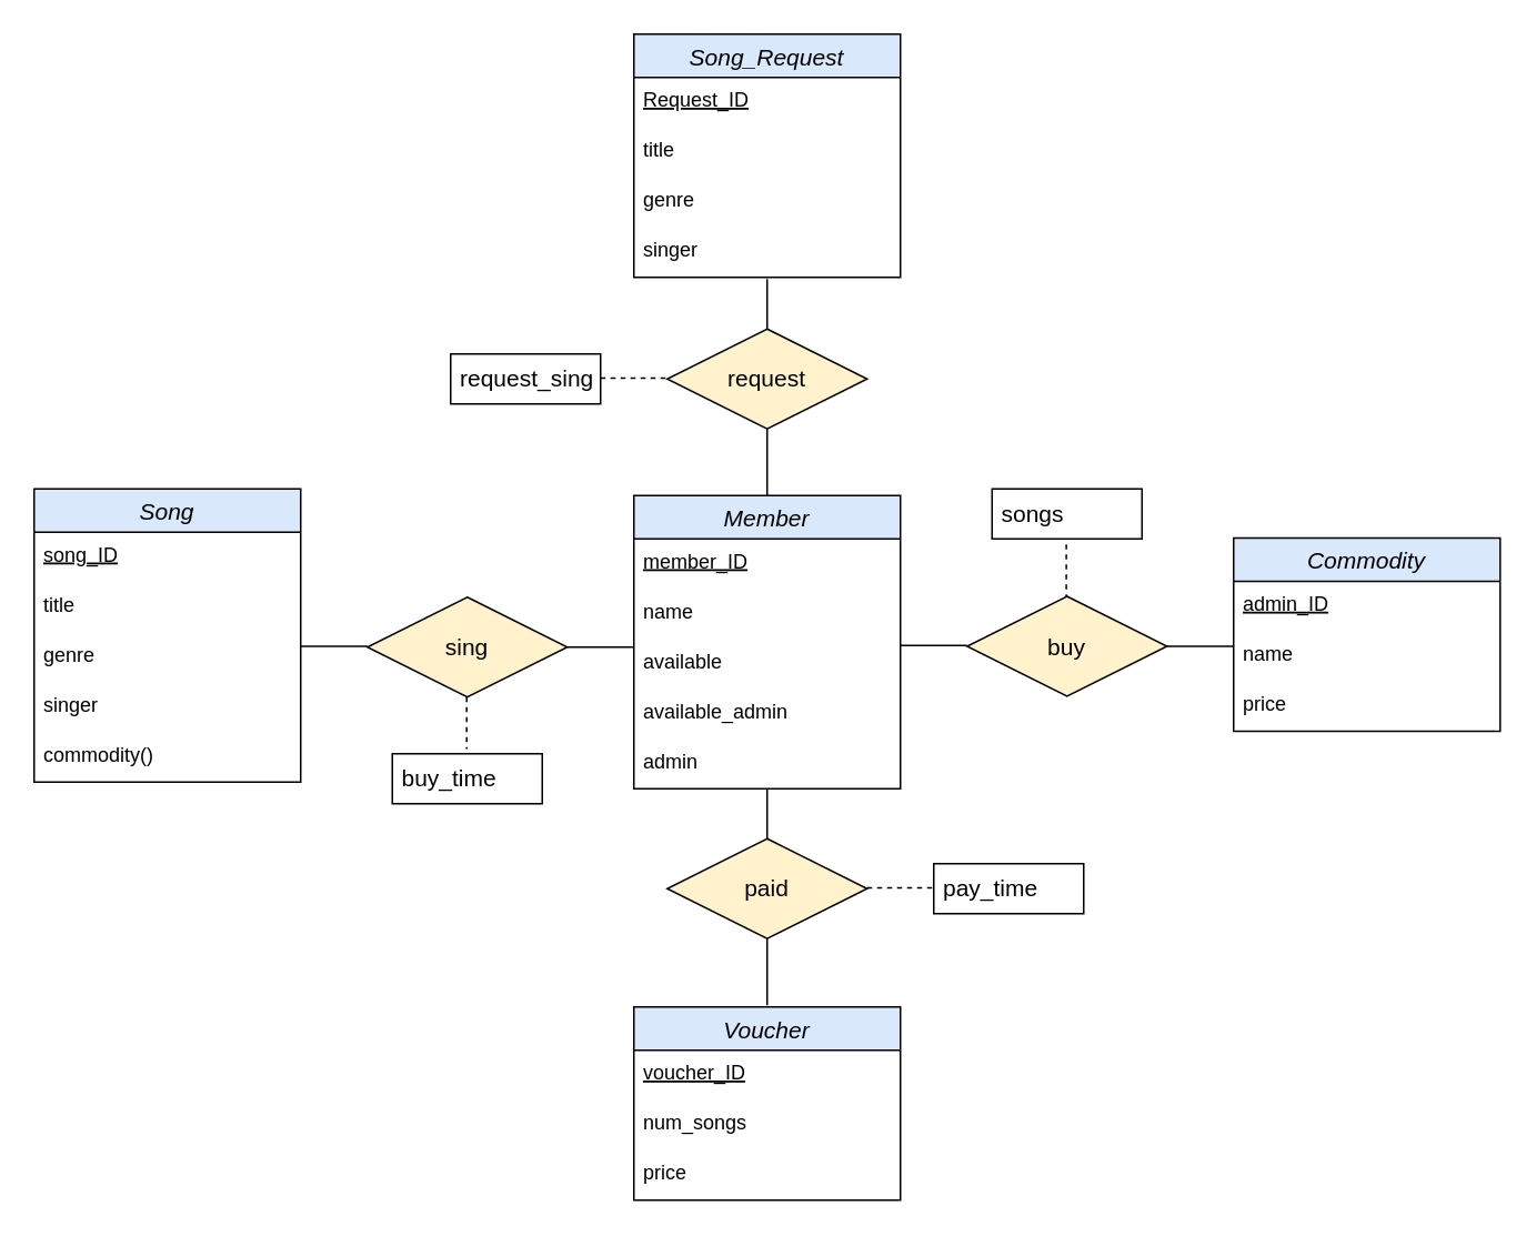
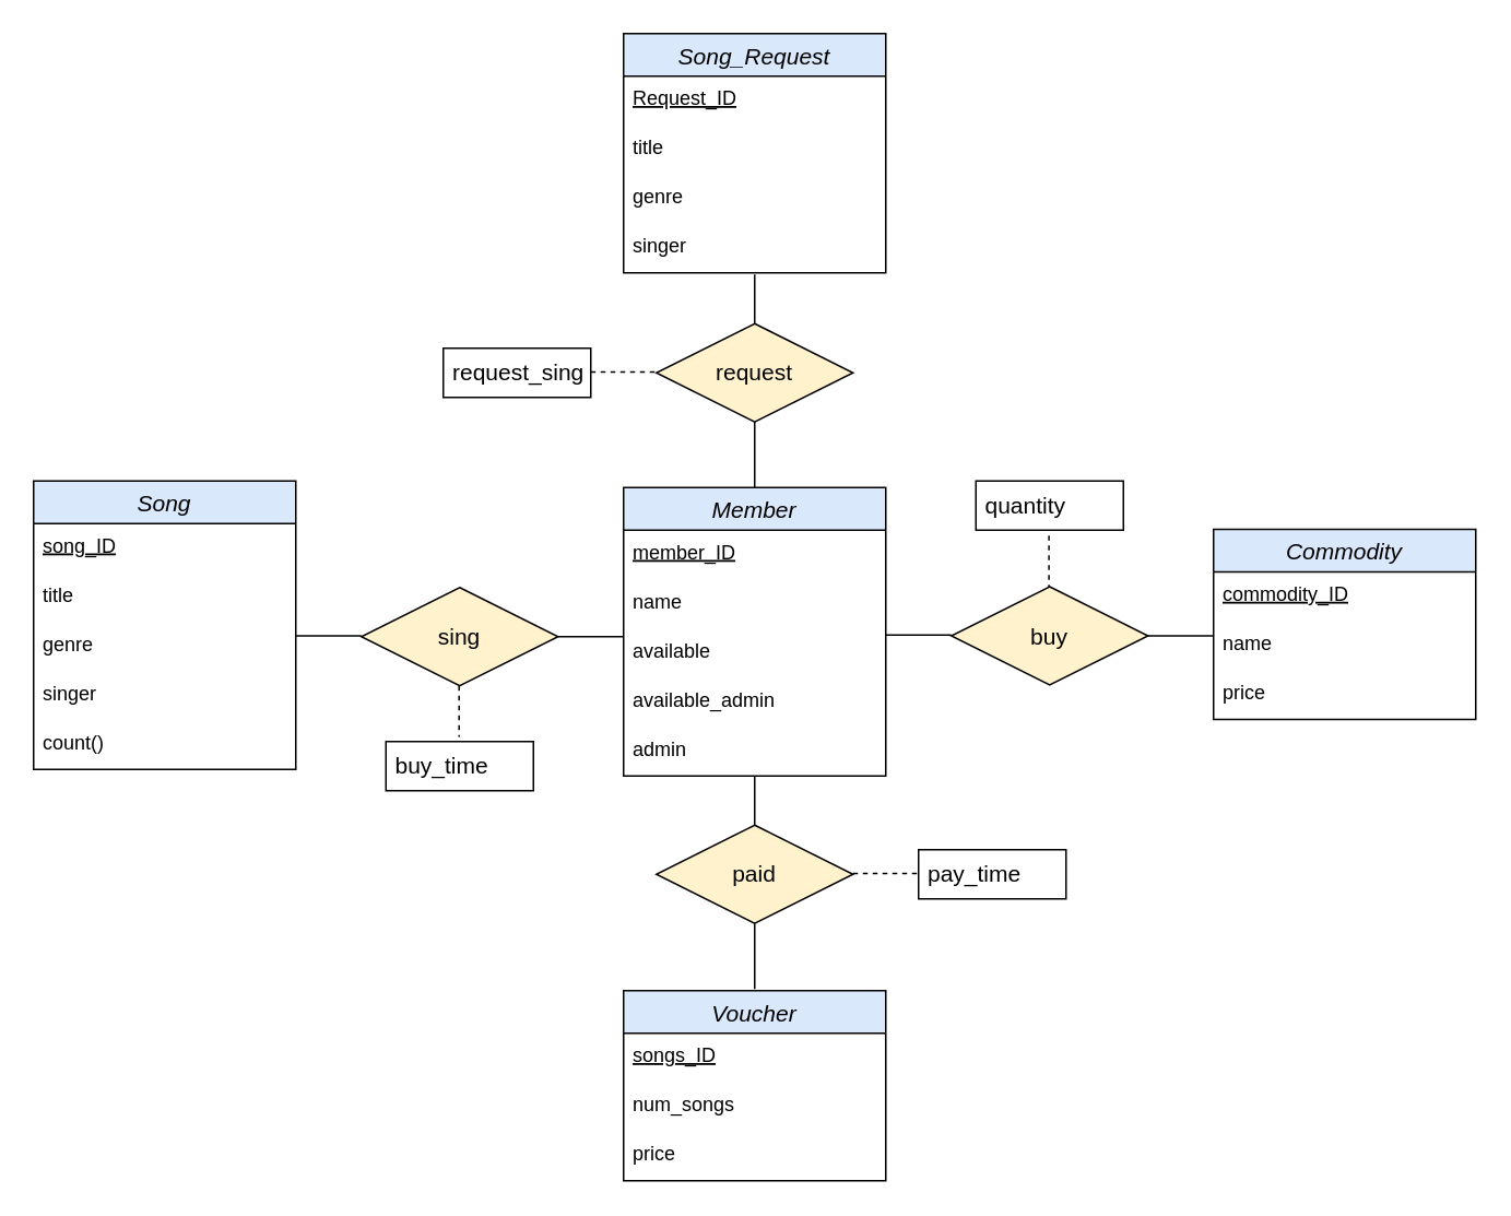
  <mxCell id="0" />
  <mxCell id="1" parent="0" />
  <mxCell id="2" value="Song" style="swimlane;fontStyle=2;childLayout=stackLayout;horizontal=1;startSize=26;horizontalStack=0;resizeParent=1;resizeParentMax=0;resizeLast=0;collapsible=1;marginBottom=0;align=center;fontSize=14;fillColor=#dae8fc;strokeColor=#000000;" vertex="1" parent="1"><mxGeometry x="20" y="293" width="160" height="176" as="geometry" /></mxCell>
  <mxCell id="3" value="song_ID" style="text;strokeColor=none;fillColor=none;spacingLeft=4;spacingRight=4;overflow=hidden;rotatable=0;points=[[0,0.5],[1,0.5]];portConstraint=eastwest;fontSize=12;fontStyle=4" vertex="1" parent="2"><mxGeometry y="26" width="160" height="30" as="geometry" /></mxCell>
  <mxCell id="4" value="title" style="text;strokeColor=none;fillColor=none;spacingLeft=4;spacingRight=4;overflow=hidden;rotatable=0;points=[[0,0.5],[1,0.5]];portConstraint=eastwest;fontSize=12;" vertex="1" parent="2"><mxGeometry y="56" width="160" height="30" as="geometry" /></mxCell>
  <mxCell id="5" value="genre" style="text;strokeColor=none;fillColor=none;spacingLeft=4;spacingRight=4;overflow=hidden;rotatable=0;points=[[0,0.5],[1,0.5]];portConstraint=eastwest;fontSize=12;" vertex="1" parent="2"><mxGeometry y="86" width="160" height="30" as="geometry" /></mxCell>
  <mxCell id="6" value="singer" style="text;strokeColor=none;fillColor=none;spacingLeft=4;spacingRight=4;overflow=hidden;rotatable=0;points=[[0,0.5],[1,0.5]];portConstraint=eastwest;fontSize=12;" vertex="1" parent="2"><mxGeometry y="116" width="160" height="30" as="geometry" /></mxCell>
- <mxCell id="7" value="commodity()" style="text;strokeColor=none;fillColor=none;spacingLeft=4;spacingRight=4;overflow=hidden;rotatable=0;points=[[0,0.5],[1,0.5]];portConstraint=eastwest;fontSize=12;" vertex="1" parent="2"><mxGeometry y="146" width="160" height="30" as="geometry" /></mxCell>
+ <mxCell id="7" value="count()" style="text;strokeColor=none;fillColor=none;spacingLeft=4;spacingRight=4;overflow=hidden;rotatable=0;points=[[0,0.5],[1,0.5]];portConstraint=eastwest;fontSize=12;" vertex="1" parent="2"><mxGeometry y="146" width="160" height="30" as="geometry" /></mxCell>
  <mxCell id="8" value="Song_Request" style="swimlane;fontStyle=2;childLayout=stackLayout;horizontal=1;startSize=26;horizontalStack=0;resizeParent=1;resizeParentMax=0;resizeLast=0;collapsible=1;marginBottom=0;align=center;fontSize=14;fillColor=#dae8fc;strokeColor=#000000;" vertex="1" parent="1"><mxGeometry x="380" y="20" width="160" height="146" as="geometry" /></mxCell>
  <mxCell id="9" value="Request_ID" style="text;strokeColor=none;fillColor=none;spacingLeft=4;spacingRight=4;overflow=hidden;rotatable=0;points=[[0,0.5],[1,0.5]];portConstraint=eastwest;fontSize=12;fontStyle=4" vertex="1" parent="8"><mxGeometry y="26" width="160" height="30" as="geometry" /></mxCell>
  <mxCell id="10" value="title" style="text;strokeColor=none;fillColor=none;spacingLeft=4;spacingRight=4;overflow=hidden;rotatable=0;points=[[0,0.5],[1,0.5]];portConstraint=eastwest;fontSize=12;" vertex="1" parent="8"><mxGeometry y="56" width="160" height="30" as="geometry" /></mxCell>
  <mxCell id="11" value="genre" style="text;strokeColor=none;fillColor=none;spacingLeft=4;spacingRight=4;overflow=hidden;rotatable=0;points=[[0,0.5],[1,0.5]];portConstraint=eastwest;fontSize=12;" vertex="1" parent="8"><mxGeometry y="86" width="160" height="30" as="geometry" /></mxCell>
  <mxCell id="12" value="singer" style="text;strokeColor=none;fillColor=none;spacingLeft=4;spacingRight=4;overflow=hidden;rotatable=0;points=[[0,0.5],[1,0.5]];portConstraint=eastwest;fontSize=12;" vertex="1" parent="8"><mxGeometry y="116" width="160" height="30" as="geometry" /></mxCell>
  <mxCell id="13" value="Member" style="swimlane;fontStyle=2;childLayout=stackLayout;horizontal=1;startSize=26;horizontalStack=0;resizeParent=1;resizeParentMax=0;resizeLast=0;collapsible=1;marginBottom=0;align=center;fontSize=14;fillColor=#dae8fc;strokeColor=#000000;" vertex="1" parent="1"><mxGeometry x="380" y="297" width="160" height="176" as="geometry" /></mxCell>
  <mxCell id="14" value="member_ID" style="text;strokeColor=none;fillColor=none;spacingLeft=4;spacingRight=4;overflow=hidden;rotatable=0;points=[[0,0.5],[1,0.5]];portConstraint=eastwest;fontSize=12;fontStyle=4" vertex="1" parent="13"><mxGeometry y="26" width="160" height="30" as="geometry" /></mxCell>
  <mxCell id="15" value="name" style="text;strokeColor=none;fillColor=none;spacingLeft=4;spacingRight=4;overflow=hidden;rotatable=0;points=[[0,0.5],[1,0.5]];portConstraint=eastwest;fontSize=12;" vertex="1" parent="13"><mxGeometry y="56" width="160" height="30" as="geometry" /></mxCell>
  <mxCell id="16" value="available" style="text;strokeColor=none;fillColor=none;spacingLeft=4;spacingRight=4;overflow=hidden;rotatable=0;points=[[0,0.5],[1,0.5]];portConstraint=eastwest;fontSize=12;" vertex="1" parent="13"><mxGeometry y="86" width="160" height="30" as="geometry" /></mxCell>
  <mxCell id="17" value="available_admin" style="text;strokeColor=none;fillColor=none;spacingLeft=4;spacingRight=4;overflow=hidden;rotatable=0;points=[[0,0.5],[1,0.5]];portConstraint=eastwest;fontSize=12;" vertex="1" parent="13"><mxGeometry y="116" width="160" height="30" as="geometry" /></mxCell>
  <mxCell id="18" value="admin" style="text;strokeColor=none;fillColor=none;spacingLeft=4;spacingRight=4;overflow=hidden;rotatable=0;points=[[0,0.5],[1,0.5]];portConstraint=eastwest;fontSize=12;" vertex="1" parent="13"><mxGeometry y="146" width="160" height="30" as="geometry" /></mxCell>
  <mxCell id="19" value="Commodity" style="swimlane;fontStyle=2;childLayout=stackLayout;horizontal=1;startSize=26;horizontalStack=0;resizeParent=1;resizeParentMax=0;resizeLast=0;collapsible=1;marginBottom=0;align=center;fontSize=14;fillColor=#dae8fc;strokeColor=#000000;" vertex="1" parent="1"><mxGeometry x="740" y="322.5" width="160" height="116" as="geometry" /></mxCell>
- <mxCell id="20" value="admin_ID" style="text;strokeColor=none;fillColor=none;spacingLeft=4;spacingRight=4;overflow=hidden;rotatable=0;points=[[0,0.5],[1,0.5]];portConstraint=eastwest;fontSize=12;fontStyle=4" vertex="1" parent="19"><mxGeometry y="26" width="160" height="30" as="geometry" /></mxCell>
+ <mxCell id="20" value="commodity_ID" style="text;strokeColor=none;fillColor=none;spacingLeft=4;spacingRight=4;overflow=hidden;rotatable=0;points=[[0,0.5],[1,0.5]];portConstraint=eastwest;fontSize=12;fontStyle=4" vertex="1" parent="19"><mxGeometry y="26" width="160" height="30" as="geometry" /></mxCell>
  <mxCell id="21" value="name" style="text;strokeColor=none;fillColor=none;spacingLeft=4;spacingRight=4;overflow=hidden;rotatable=0;points=[[0,0.5],[1,0.5]];portConstraint=eastwest;fontSize=12;" vertex="1" parent="19"><mxGeometry y="56" width="160" height="30" as="geometry" /></mxCell>
  <mxCell id="22" value="price" style="text;strokeColor=none;fillColor=none;spacingLeft=4;spacingRight=4;overflow=hidden;rotatable=0;points=[[0,0.5],[1,0.5]];portConstraint=eastwest;fontSize=12;" vertex="1" parent="19"><mxGeometry y="86" width="160" height="30" as="geometry" /></mxCell>
  <mxCell id="23" value="Voucher" style="swimlane;fontStyle=2;childLayout=stackLayout;horizontal=1;startSize=26;horizontalStack=0;resizeParent=1;resizeParentMax=0;resizeLast=0;collapsible=1;marginBottom=0;align=center;fontSize=14;fillColor=#dae8fc;strokeColor=#000000;" vertex="1" parent="1"><mxGeometry x="380" y="604" width="160" height="116" as="geometry" /></mxCell>
- <mxCell id="24" value="voucher_ID" style="text;strokeColor=none;fillColor=none;spacingLeft=4;spacingRight=4;overflow=hidden;rotatable=0;points=[[0,0.5],[1,0.5]];portConstraint=eastwest;fontSize=12;fontStyle=4" vertex="1" parent="23"><mxGeometry y="26" width="160" height="30" as="geometry" /></mxCell>
+ <mxCell id="24" value="songs_ID" style="text;strokeColor=none;fillColor=none;spacingLeft=4;spacingRight=4;overflow=hidden;rotatable=0;points=[[0,0.5],[1,0.5]];portConstraint=eastwest;fontSize=12;fontStyle=4" vertex="1" parent="23"><mxGeometry y="26" width="160" height="30" as="geometry" /></mxCell>
  <mxCell id="25" value="num_songs" style="text;strokeColor=none;fillColor=none;spacingLeft=4;spacingRight=4;overflow=hidden;rotatable=0;points=[[0,0.5],[1,0.5]];portConstraint=eastwest;fontSize=12;" vertex="1" parent="23"><mxGeometry y="56" width="160" height="30" as="geometry" /></mxCell>
  <mxCell id="26" value="price" style="text;strokeColor=none;fillColor=none;spacingLeft=4;spacingRight=4;overflow=hidden;rotatable=0;points=[[0,0.5],[1,0.5]];portConstraint=eastwest;fontSize=12;" vertex="1" parent="23"><mxGeometry y="86" width="160" height="30" as="geometry" /></mxCell>
  <mxCell id="27" value="sing" style="shape=rhombus;perimeter=rhombusPerimeter;whiteSpace=wrap;html=1;align=center;fontFamily=Helvetica;fontSize=14;startSize=26;strokeColor=#000000;fillColor=#fff2cc;" vertex="1" parent="1"><mxGeometry x="220" y="358" width="120" height="60" as="geometry" /></mxCell>
  <mxCell id="28" value="" style="endArrow=none;html=1;rounded=0;fontFamily=Helvetica;fontSize=14;fontColor=default;startSize=26;" edge="1" parent="1"><mxGeometry relative="1" as="geometry"><mxPoint x="340" y="388" as="sourcePoint" /><mxPoint x="380" y="388" as="targetPoint" /></mxGeometry></mxCell>
  <mxCell id="29" value="" style="endArrow=none;html=1;rounded=0;fontFamily=Helvetica;fontSize=14;fontColor=default;startSize=26;" edge="1" parent="1"><mxGeometry relative="1" as="geometry"><mxPoint x="180" y="387.5" as="sourcePoint" /><mxPoint x="220" y="387.5" as="targetPoint" /></mxGeometry></mxCell>
  <mxCell id="30" value="request" style="shape=rhombus;perimeter=rhombusPerimeter;whiteSpace=wrap;html=1;align=center;fontFamily=Helvetica;fontSize=14;startSize=26;strokeColor=#000000;fillColor=#fff2cc;" vertex="1" parent="1"><mxGeometry x="400" y="197" width="120" height="60" as="geometry" /></mxCell>
  <mxCell id="31" value="" style="endArrow=none;html=1;rounded=0;fontFamily=Helvetica;fontSize=14;fontColor=default;startSize=26;" edge="1" parent="1"><mxGeometry relative="1" as="geometry"><mxPoint x="460" y="257" as="sourcePoint" /><mxPoint x="460" y="297" as="targetPoint" /></mxGeometry></mxCell>
  <mxCell id="32" value="" style="endArrow=none;html=1;rounded=0;fontFamily=Helvetica;fontSize=14;fontColor=default;startSize=26;" edge="1" parent="1"><mxGeometry relative="1" as="geometry"><mxPoint x="460" y="167" as="sourcePoint" /><mxPoint x="460" y="197" as="targetPoint" /></mxGeometry></mxCell>
  <mxCell id="33" value="" style="endArrow=none;html=1;rounded=0;fontFamily=Helvetica;fontSize=14;fontColor=default;startSize=26;dashed=1;" edge="1" parent="1"><mxGeometry relative="1" as="geometry"><mxPoint x="360" y="226.44" as="sourcePoint" /><mxPoint x="400" y="226.44" as="targetPoint" /></mxGeometry></mxCell>
  <mxCell id="34" value="request_sing" style="text;strokeColor=default;fillColor=none;align=left;verticalAlign=middle;spacingLeft=4;spacingRight=4;overflow=hidden;points=[[0,0.5],[1,0.5]];portConstraint=eastwest;rotatable=0;fontFamily=Helvetica;fontSize=14;fontColor=default;startSize=26;html=1;" vertex="1" parent="1"><mxGeometry x="270" y="212" width="90" height="30" as="geometry" /></mxCell>
  <mxCell id="35" value="buy" style="shape=rhombus;perimeter=rhombusPerimeter;whiteSpace=wrap;html=1;align=center;fontFamily=Helvetica;fontSize=14;startSize=26;strokeColor=#000000;fillColor=#fff2cc;" vertex="1" parent="1"><mxGeometry x="580" y="357.5" width="120" height="60" as="geometry" /></mxCell>
  <mxCell id="36" value="" style="endArrow=none;html=1;rounded=0;fontFamily=Helvetica;fontSize=14;fontColor=default;startSize=26;" edge="1" parent="1"><mxGeometry relative="1" as="geometry"><mxPoint x="700" y="387.5" as="sourcePoint" /><mxPoint x="740" y="387.5" as="targetPoint" /></mxGeometry></mxCell>
  <mxCell id="37" value="" style="endArrow=none;html=1;rounded=0;fontFamily=Helvetica;fontSize=14;fontColor=default;startSize=26;" edge="1" parent="1"><mxGeometry relative="1" as="geometry"><mxPoint x="540" y="387" as="sourcePoint" /><mxPoint x="580" y="387" as="targetPoint" /></mxGeometry></mxCell>
  <mxCell id="38" value="" style="endArrow=none;html=1;rounded=0;fontFamily=Helvetica;fontSize=14;fontColor=default;startSize=26;dashed=1;" edge="1" parent="1"><mxGeometry relative="1" as="geometry"><mxPoint x="639.57" y="326.39" as="sourcePoint" /><mxPoint x="639.57" y="357.5" as="targetPoint" /></mxGeometry></mxCell>
  <mxCell id="39" value="paid" style="shape=rhombus;perimeter=rhombusPerimeter;whiteSpace=wrap;html=1;align=center;fontFamily=Helvetica;fontSize=14;startSize=26;strokeColor=#000000;fillColor=#fff2cc;" vertex="1" parent="1"><mxGeometry x="400" y="503" width="120" height="60" as="geometry" /></mxCell>
  <mxCell id="40" value="" style="endArrow=none;html=1;rounded=0;fontFamily=Helvetica;fontSize=14;fontColor=default;startSize=26;" edge="1" parent="1"><mxGeometry relative="1" as="geometry"><mxPoint x="460" y="563" as="sourcePoint" /><mxPoint x="460" y="603" as="targetPoint" /></mxGeometry></mxCell>
  <mxCell id="41" value="" style="endArrow=none;html=1;rounded=0;fontFamily=Helvetica;fontSize=14;fontColor=default;startSize=26;" edge="1" parent="1"><mxGeometry relative="1" as="geometry"><mxPoint x="460" y="473" as="sourcePoint" /><mxPoint x="460" y="503" as="targetPoint" /></mxGeometry></mxCell>
  <mxCell id="42" value="" style="endArrow=none;html=1;rounded=0;fontFamily=Helvetica;fontSize=14;fontColor=default;startSize=26;dashed=1;" edge="1" parent="1"><mxGeometry relative="1" as="geometry"><mxPoint x="520" y="532.57" as="sourcePoint" /><mxPoint x="560" y="532.57" as="targetPoint" /></mxGeometry></mxCell>
  <mxCell id="43" value="pay_time" style="text;strokeColor=default;fillColor=none;align=left;verticalAlign=middle;spacingLeft=4;spacingRight=4;overflow=hidden;points=[[0,0.5],[1,0.5]];portConstraint=eastwest;rotatable=0;fontFamily=Helvetica;fontSize=14;fontColor=default;startSize=26;html=1;" vertex="1" parent="1"><mxGeometry x="560" y="518" width="90" height="30" as="geometry" /></mxCell>
  <mxCell id="44" value="" style="endArrow=none;html=1;rounded=0;fontFamily=Helvetica;fontSize=14;fontColor=default;startSize=26;dashed=1;" edge="1" parent="1"><mxGeometry relative="1" as="geometry"><mxPoint x="279.64" y="418" as="sourcePoint" /><mxPoint x="279.64" y="449.11" as="targetPoint" /></mxGeometry></mxCell>
- <mxCell id="45" value="songs" style="text;strokeColor=default;fillColor=none;align=left;verticalAlign=middle;spacingLeft=4;spacingRight=4;overflow=hidden;points=[[0,0.5],[1,0.5]];portConstraint=eastwest;rotatable=0;fontFamily=Helvetica;fontSize=14;fontColor=default;startSize=26;html=1;" vertex="1" parent="1"><mxGeometry x="595" y="293" width="90" height="30" as="geometry" /></mxCell>
+ <mxCell id="45" value="quantity" style="text;strokeColor=default;fillColor=none;align=left;verticalAlign=middle;spacingLeft=4;spacingRight=4;overflow=hidden;points=[[0,0.5],[1,0.5]];portConstraint=eastwest;rotatable=0;fontFamily=Helvetica;fontSize=14;fontColor=default;startSize=26;html=1;" vertex="1" parent="1"><mxGeometry x="595" y="293" width="90" height="30" as="geometry" /></mxCell>
  <mxCell id="46" value="buy_time" style="text;strokeColor=default;fillColor=none;align=left;verticalAlign=middle;spacingLeft=4;spacingRight=4;overflow=hidden;points=[[0,0.5],[1,0.5]];portConstraint=eastwest;rotatable=0;fontFamily=Helvetica;fontSize=14;fontColor=default;startSize=26;html=1;" vertex="1" parent="1"><mxGeometry x="235" y="452" width="90" height="30" as="geometry" /></mxCell>
